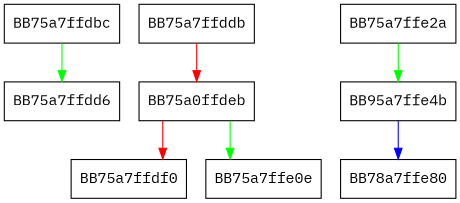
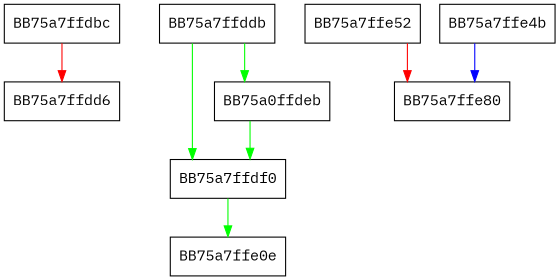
  digraph {
    fontname="IBM Plex Mono"
    splines=ortho
    node [fontname="IBM Plex Mono" shape=box]
    edge [color=red fontname="IBM Plex Mono"]
    BB75a7ffdbc
    BB75a7ffdd6
    BB75a7ffddb
    BB75a7ffdf0
    n5 [label=BB75a0ffdeb]
    BB75a7ffe0e
-   BB75a7ffe80 [label=BB78a7ffe80]
-   BB75a7ffe4b [label=BB95a7ffe4b]
-   BB75a7ffe2a
-   BB75a7ffdbc -> BB75a7ffdd6 [color=green]
-   BB75a7ffddb -> n5
-   n5 -> BB75a7ffe0e [color=green]
-   n5 -> BB75a7ffdf0
+   BB75a7ffe52
+   BB75a7ffe80
+   BB75a7ffe4b
+   BB75a7ffdbc -> BB75a7ffdd6
+   BB75a7ffddb -> BB75a7ffdf0 [color=green]
+   BB75a7ffddb -> n5 [color=green]
+   BB75a7ffdf0 -> BB75a7ffe0e [color=green]
+   n5 -> BB75a7ffdf0 [color=green]
+   BB75a7ffe52 -> BB75a7ffe80
    BB75a7ffe4b -> BB75a7ffe80 [color=blue]
-   BB75a7ffe2a -> BB75a7ffe4b [color=green]
  }
